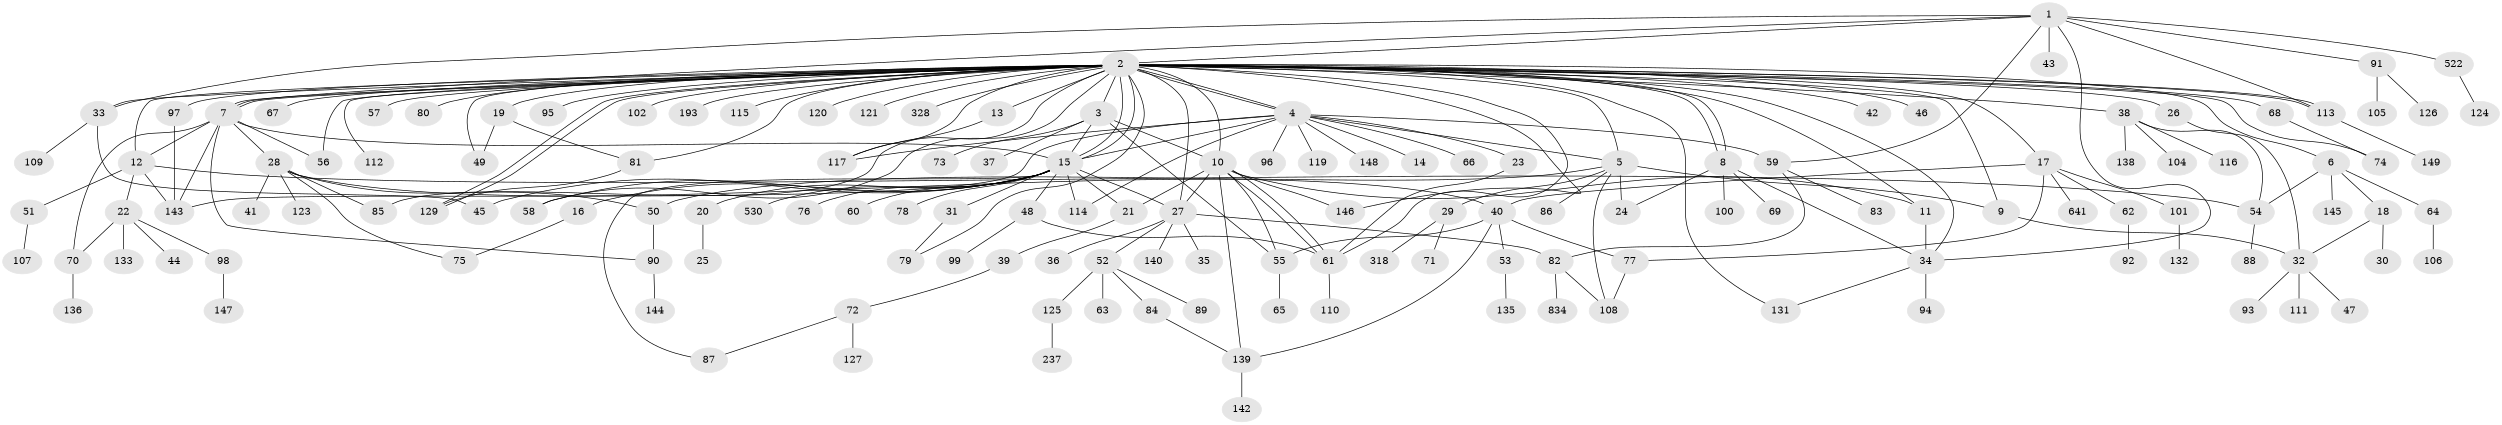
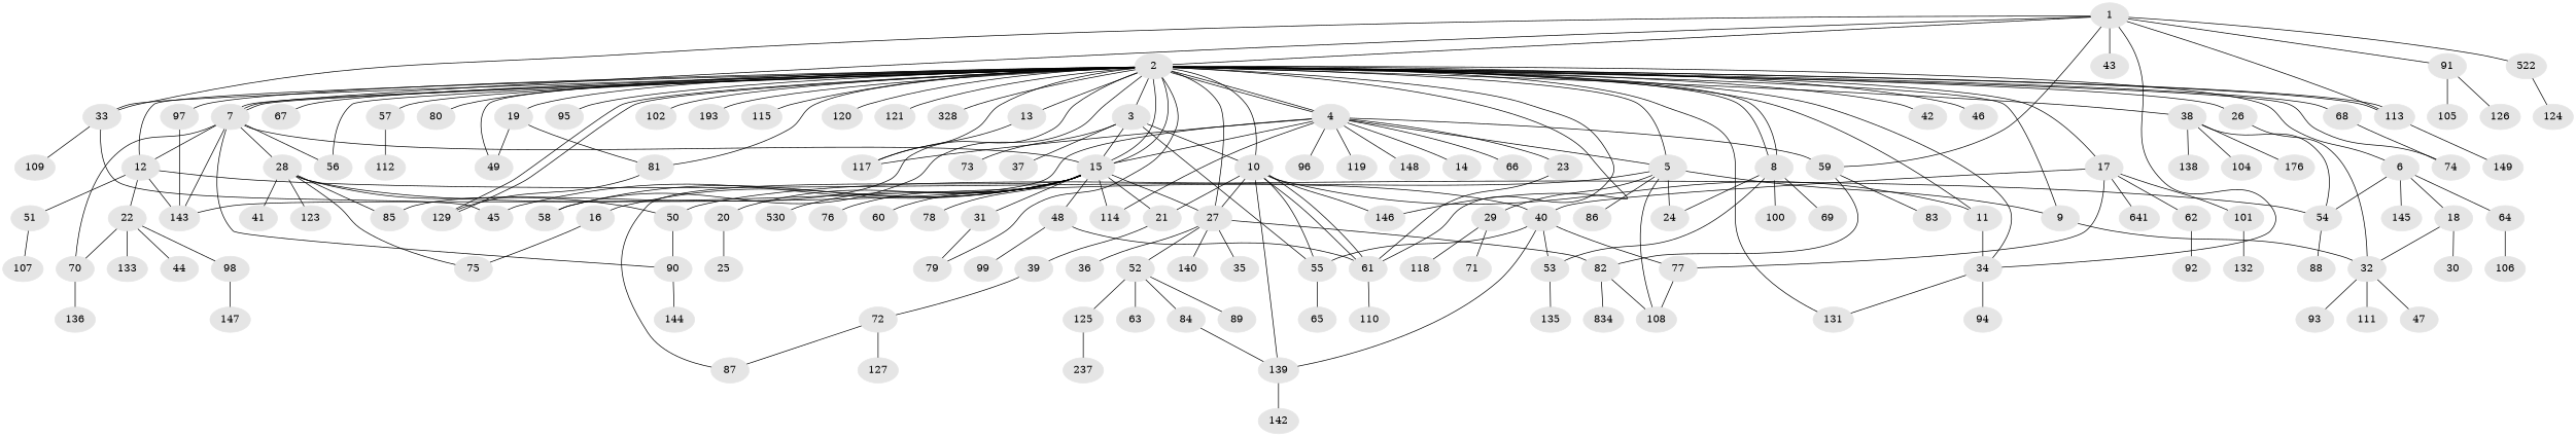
  graph {
    node [color=gray90 style=filled]
    1
    2
    7
    33
    34
    43
    59
    91
    113
    n10 [label=522]
    3
    4
    5
    6
    8
    9
    10
    11
    12
    13
    15
    17
    19
    26
    27
    38
    42
    46
    49
    56
    57
    58
    61
    67
    68
    74
    79
    80
    81
    85
    95
    97
    102
    n44 [label=193]
    112
    115
    117
    120
    121
    n50 [label=328]
    129
    131
    146
    143
    28
    70
    90
    45
    109
    94
    82
    83
    105
    126
    149
    124
    37
    55
    73
    14
    23
    66
    96
    114
    119
    148
    24
    29
    50
    86
    108
    18
    54
    64
    145
    69
    100
    32
    21
    139
    22
    51
    16
    20
    31
    48
    60
    76
    78
    87
    n101 [label=530]
    40
    62
    77
    101
    n106 [label=641]
    35
    36
    52
    140
    104
-   116
+   116 [label=176]
    138
    110
    65
    71
-   118 [label=318]
+   118
    30
    88
    106
    75
    41
    123
    136
    144
    47
    93
    111
    39
    142
    44
    98
    133
    107
    25
    99
    53
    92
    132
    72
    147
    63
    84
    89
    125
    n146 [label=834]
    127
    135
    n149 [label=237]
    1 -- 2
    1 -- 7
    1 -- 33
    1 -- 34
    1 -- 43
    1 -- 59
    1 -- 91
    1 -- 113
    1 -- n10
    2 -- 7
    2 -- 7
    2 -- 33
    2 -- 34
    2 -- 113
    2 -- 113
    2 -- 3
    2 -- 4
    2 -- 4
    2 -- 5
    2 -- 6
    2 -- 8
    2 -- 8
    2 -- 9
    2 -- 10
    2 -- 11
    2 -- 12
    2 -- 13
    2 -- 15
    2 -- 15
    2 -- 17
    2 -- 19
    2 -- 26
    2 -- 27
    2 -- 38
    2 -- 42
    2 -- 46
    2 -- 49
    2 -- 56
    2 -- 57
    2 -- 58
    2 -- 61
    2 -- 67
    2 -- 68
    2 -- 74
    2 -- 79
    2 -- 80
    2 -- 81
    2 -- 85
    2 -- 95
    2 -- 97
    2 -- 102
    2 -- n44
-   2 -- 112
+   57 -- 112
    2 -- 115
    2 -- 117
    2 -- 120
    2 -- 121
    2 -- n50
    2 -- 129
    2 -- 129
    2 -- 131
    2 -- 146
    7 -- 12
    7 -- 15
    7 -- 56
    7 -- 143
    7 -- 28
    7 -- 70
    7 -- 90
    33 -- 45
    33 -- 109
    34 -- 131
    34 -- 94
    59 -- 82
    59 -- 83
    91 -- 105
    91 -- 126
    113 -- 149
    n10 -- 124
    3 -- 10
    3 -- 15
    3 -- 37
    3 -- 55
    3 -- 73
    4 -- 59
    4 -- 5
    4 -- 15
    4 -- 117
    4 -- 143
    4 -- 14
    4 -- 23
    4 -- 66
    4 -- 96
    4 -- 114
    4 -- 119
    4 -- 148
    5 -- 9
    5 -- 24
    5 -- 29
    5 -- 50
    5 -- 86
    5 -- 108
    6 -- 18
    6 -- 54
    6 -- 64
    6 -- 145
-   8 -- 34
+   8 -- 53
    8 -- 24
    8 -- 69
    8 -- 100
    9 -- 32
    10 -- 11
    10 -- 27
    10 -- 61
    10 -- 61
    10 -- 146
    10 -- 55
    10 -- 21
    10 -- 139
    11 -- 34
    12 -- 143
    12 -- 54
    12 -- 22
    12 -- 51
    13 -- 117
    15 -- 27
    15 -- 58
    15 -- 45
    15 -- 114
    15 -- 21
    15 -- 16
    15 -- 20
    15 -- 31
    15 -- 48
    15 -- 60
    15 -- 76
    15 -- 78
    15 -- 87
    15 -- n101
    17 -- 40
    17 -- 62
    17 -- 77
    17 -- 101
    17 -- n106
    19 -- 49
    19 -- 81
    26 -- 32
    27 -- 82
    27 -- 35
    27 -- 36
    27 -- 52
    27 -- 140
    38 -- 54
    38 -- 104
    38 -- 116
    38 -- 138
    61 -- 110
    68 -- 74
    81 -- 129
    97 -- 143
    28 -- 85
    28 -- 50
    28 -- 40
    28 -- 75
    28 -- 41
    28 -- 123
    70 -- 136
    90 -- 144
    82 -- 108
    82 -- n146
    55 -- 65
    23 -- 61
    29 -- 71
    29 -- 118
    50 -- 90
    18 -- 32
    18 -- 30
    54 -- 88
    64 -- 106
    32 -- 47
    32 -- 93
    32 -- 111
    21 -- 39
    139 -- 142
    22 -- 70
    22 -- 44
    22 -- 98
    22 -- 133
    51 -- 107
    16 -- 75
    20 -- 25
    31 -- 79
    48 -- 61
    48 -- 99
    40 -- 55
    40 -- 139
    40 -- 77
    40 -- 53
    62 -- 92
    77 -- 108
    101 -- 132
    52 -- 63
    52 -- 84
    52 -- 89
    52 -- 125
    39 -- 72
    98 -- 147
    53 -- 135
    72 -- 87
    72 -- 127
    84 -- 139
    125 -- n149
  }
